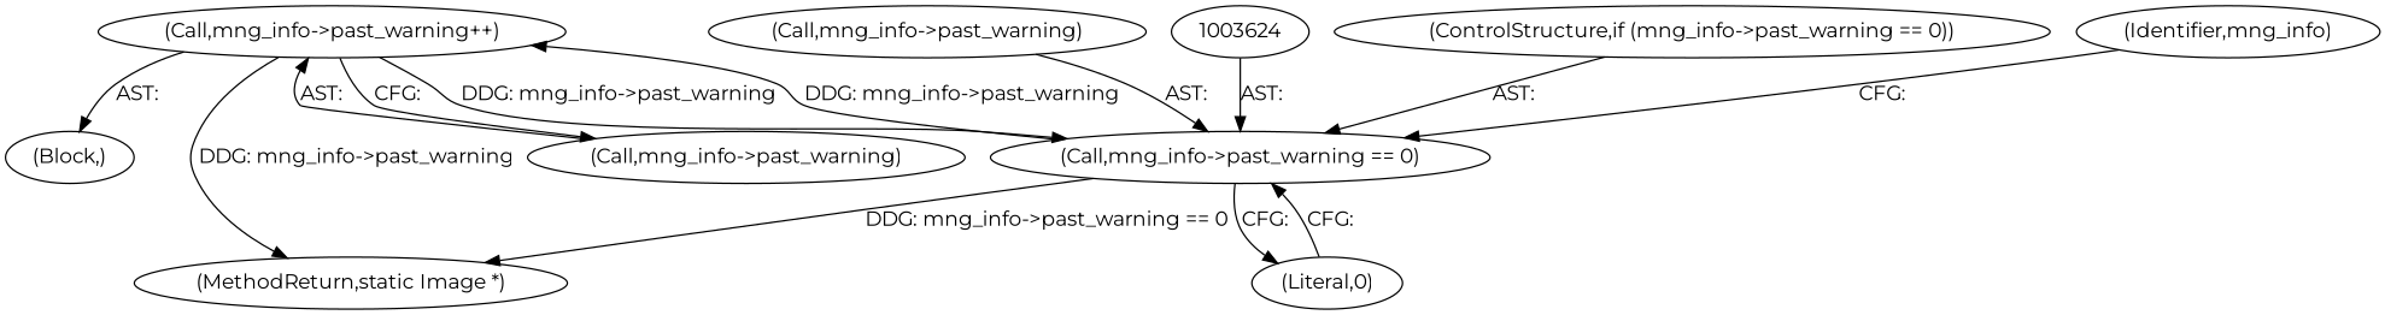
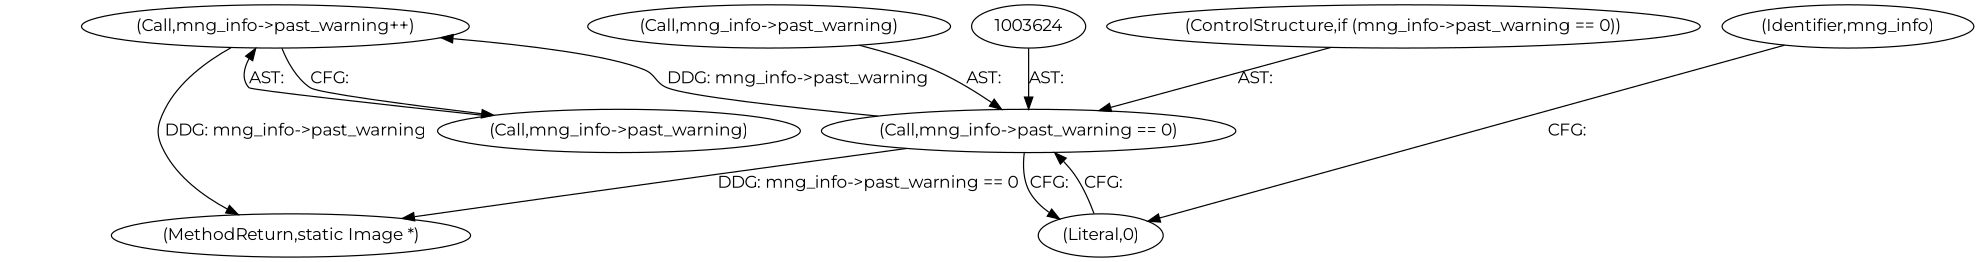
  digraph {
    fontname=Montserrat
    node [fontname=Montserrat]
    edge [fontname=Montserrat]
    n1 [label="(Call,mng_info->past_warning++)"]
    n2 [label="(Call,mng_info->past_warning == 0)"]
-   n3 [label="(Block,)"]
    n4 [label="(MethodReturn,static Image *)"]
    n5 [label="(Call,mng_info->past_warning)"]
    n6 [label="(Literal,0)"]
    n7 [label="(ControlStructure,if (mng_info->past_warning == 0))"]
    n8 [label="(Call,mng_info->past_warning)"]
    n9 [label="(Identifier,mng_info)"]
    1003624
-   n1 -> n2 [label="DDG: mng_info->past_warning"]
-   n1 -> n3 [label="AST: "]
    n1 -> n4 [label="DDG: mng_info->past_warning"]
    n1 -> n5 [label="CFG: "]
    n2 -> n1 [label="DDG: mng_info->past_warning"]
    n2 -> n4 [label="DDG: mng_info->past_warning == 0"]
    n2 -> n6 [label="CFG: "]
    n5 -> n1 [label="AST: "]
    n6 -> n2 [label="CFG: "]
    n7 -> n2 [label="AST: "]
    n8 -> n2 [label="AST: "]
-   n9 -> n2 [label="CFG: "]
+   n9 -> n6 [label="CFG: "]
    1003624 -> n2 [label="AST: "]
  }
